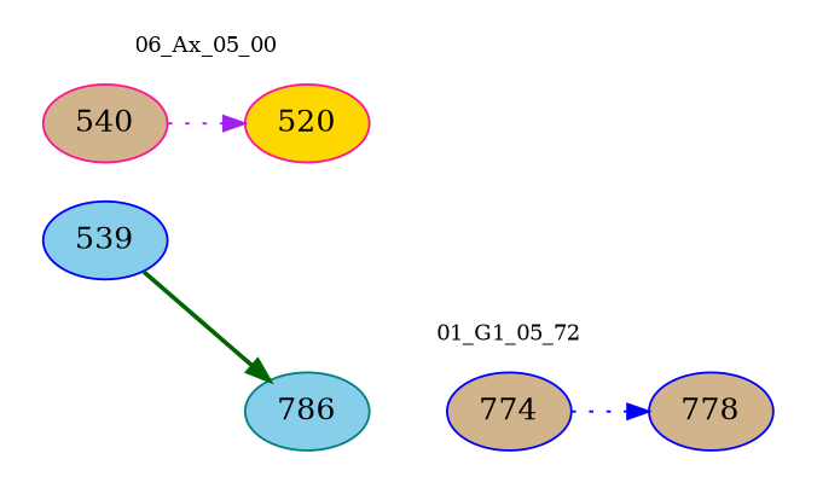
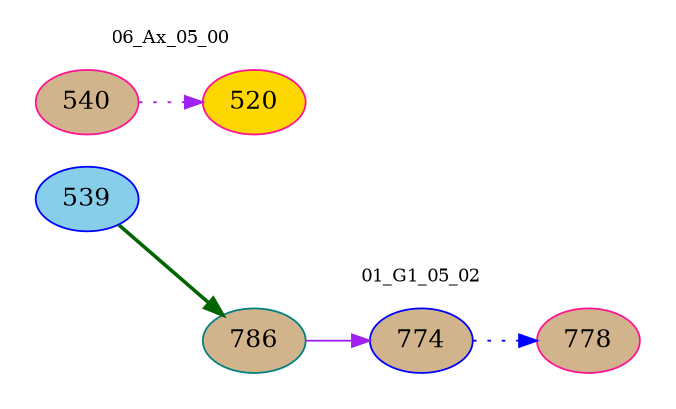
  digraph {
    rankdir=LR
    node [color=blue fillcolor=tan style=filled]
    edge [color=purple style=dotted]
    n1 [fillcolor=skyblue label=539]
    n2 [color=deeppink label=540]
    n3 [color=deeppink fillcolor=gold label=520]
-   n4 [color=teal fillcolor=skyblue label=786]
+   n4 [color=teal label=786]
    n5 [label=774]
-   n6 [label=778]
+   n6 [color=deeppink label=778]
    subgraph cluster_1 {
      color=white
      fontsize=10
      label="06_Ax_05_00"
      n1
      n2
      n3
    }
    subgraph cluster_2 {
      color=white
      fontsize=10
-     label="01_G1_05_72"
+     label="01_G1_05_02"
      n4
      n5
      n6
    }
    n1 -> n4 [color=darkgreen style=bold]
    n2 -> n3
+   n4 -> n5 [style=solid]
    n5 -> n6 [color=blue]
  }
